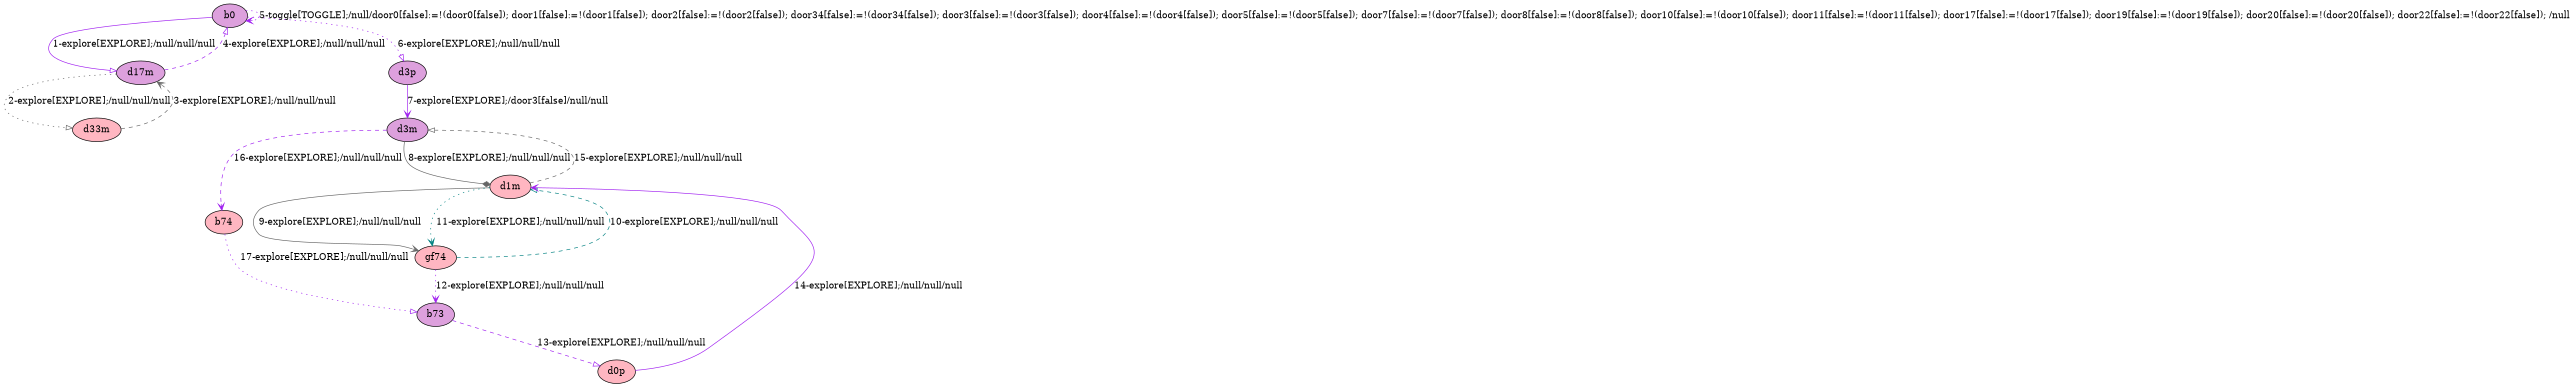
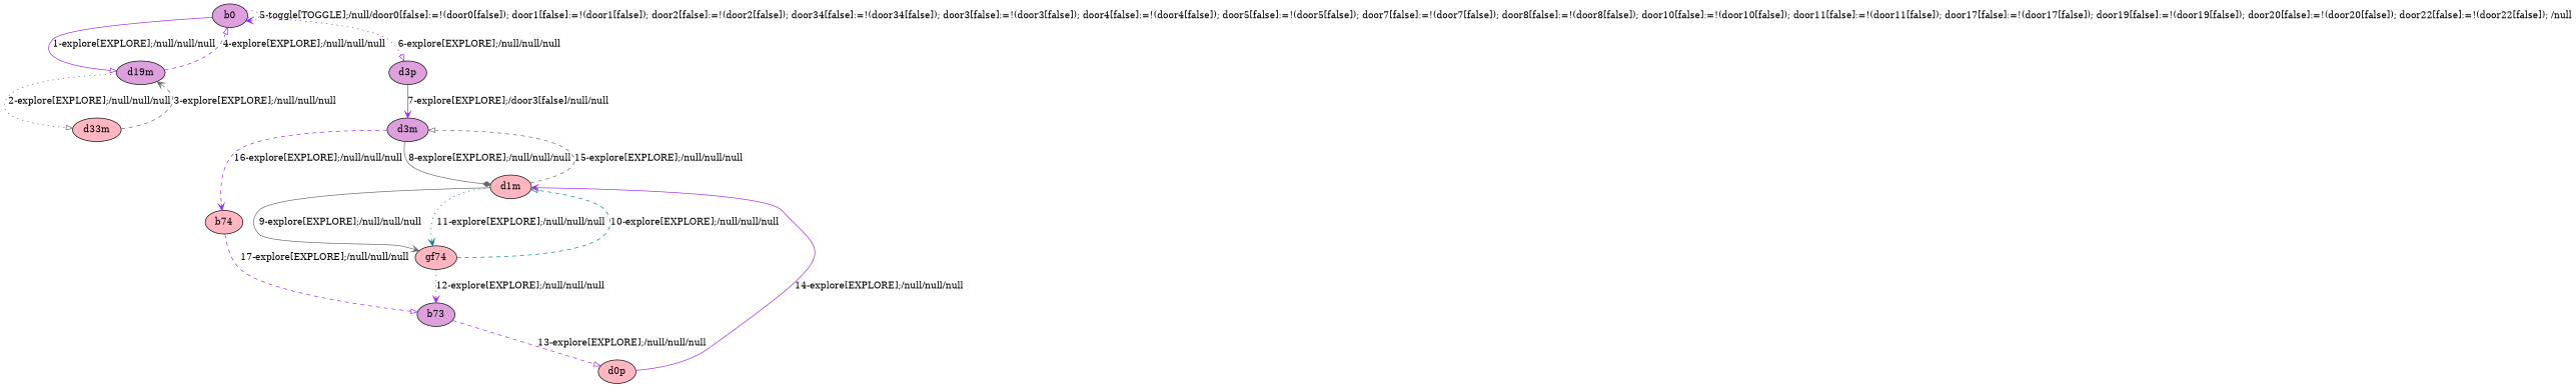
  digraph {
    node [fillcolor=plum style=filled]
    edge [arrowhead=vee color=purple style=dotted]
    b0
-   d17m
+   d17m [label=d19m]
    d3p
    d33m [fillcolor=lightpink]
    d3m
    d1m [fillcolor=lightpink]
    b74 [fillcolor=lightpink]
    n8 [fillcolor=lightpink label=gf74]
    b73
    d0p [fillcolor=lightpink]
    b0 -> b0 [label="5-toggle[TOGGLE];/null/door0[false]:=!(door0[false]); door1[false]:=!(door1[false]); door2[false]:=!(door2[false]); door34[false]:=!(door34[false]); door3[false]:=!(door3[false]); door4[false]:=!(door4[false]); door5[false]:=!(door5[false]); door7[false]:=!(door7[false]); door8[false]:=!(door8[false]); door10[false]:=!(door10[false]); door11[false]:=!(door11[false]); door17[false]:=!(door17[false]); door19[false]:=!(door19[false]); door20[false]:=!(door20[false]); door22[false]:=!(door22[false]); /null"]
    b0 -> d17m [arrowhead=onormal label="1-explore[EXPLORE];/null/null/null" style=solid]
    b0 -> d3p [arrowhead=onormal label="6-explore[EXPLORE];/null/null/null"]
    d17m -> b0 [arrowhead=onormal label="4-explore[EXPLORE];/null/null/null" style=dashed]
    d17m -> d33m [arrowhead=onormal color=gray40 label="2-explore[EXPLORE];/null/null/null"]
    d3p -> d3m [label="7-explore[EXPLORE];/door3[false]/null/null" style=solid]
    d33m -> d17m [color=gray40 label="3-explore[EXPLORE];/null/null/null" style=dashed]
    d3m -> d1m [arrowhead=diamond color=gray40 label="8-explore[EXPLORE];/null/null/null" style=solid]
    d3m -> b74 [label="16-explore[EXPLORE];/null/null/null" style=dashed]
    d1m -> d3m [arrowhead=onormal color=gray40 label="15-explore[EXPLORE];/null/null/null" style=dashed]
    d1m -> n8 [color=gray40 label="9-explore[EXPLORE];/null/null/null" style=solid]
    d1m -> n8 [color=teal label="11-explore[EXPLORE];/null/null/null"]
-   b74 -> b73 [arrowhead=onormal label="17-explore[EXPLORE];/null/null/null"]
+   b74 -> b73 [arrowhead=onormal label="17-explore[EXPLORE];/null/null/null" style=dashed]
    n8 -> d1m [arrowhead=onormal color=teal label="10-explore[EXPLORE];/null/null/null" style=dashed]
    n8 -> b73 [label="12-explore[EXPLORE];/null/null/null"]
    b73 -> d0p [arrowhead=onormal label="13-explore[EXPLORE];/null/null/null" style=dashed]
    d0p -> d1m [label="14-explore[EXPLORE];/null/null/null" style=solid]
  }
